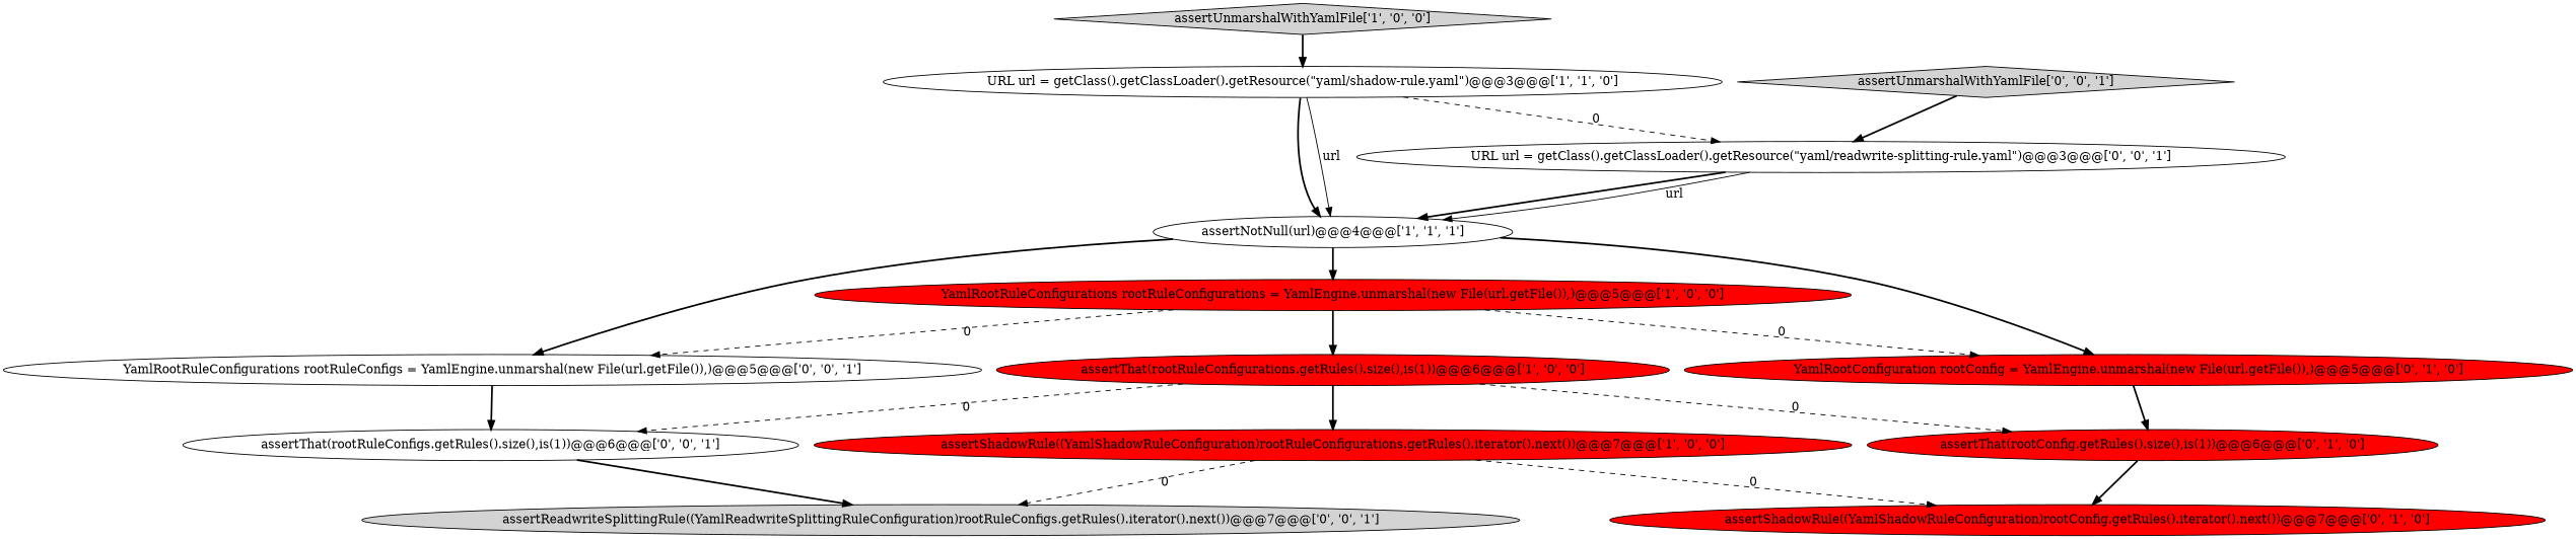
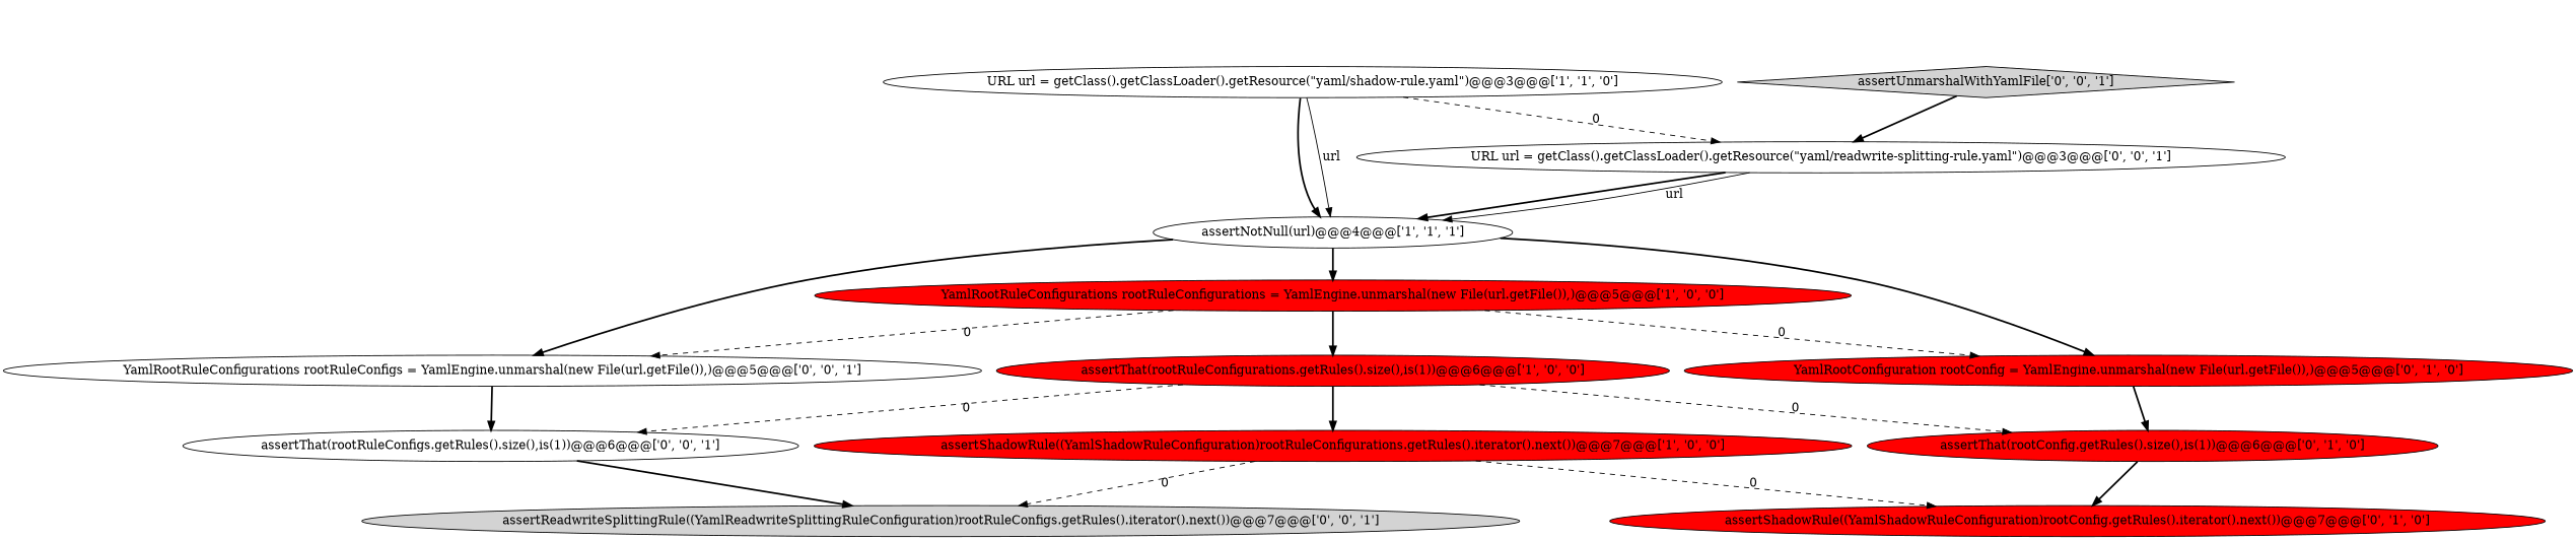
  digraph {
    node [fillcolor=red shape=ellipse style=filled]
    edge [style=bold]
    n1 [fillcolor=white label="YamlRootRuleConfigurations rootRuleConfigs = YamlEngine.unmarshal(new File(url.getFile()),)@@@5@@@['0', '0', '1']"]
    n2 [fillcolor=white label="assertThat(rootRuleConfigs.getRules().size(),is(1))@@@6@@@['0', '0', '1']"]
    n3 [fillcolor=lightgray label="assertReadwriteSplittingRule((YamlReadwriteSplittingRuleConfiguration)rootRuleConfigs.getRules().iterator().next())@@@7@@@['0', '0', '1']"]
-   n4 [fillcolor=lightgray label="assertUnmarshalWithYamlFile['1', '0', '0']" shape=diamond]
    n5 [fillcolor=white label="URL url = getClass().getClassLoader().getResource(\"yaml/shadow-rule.yaml\")@@@3@@@['1', '1', '0']"]
    n6 [fillcolor=white label="assertNotNull(url)@@@4@@@['1', '1', '1']"]
    n7 [fillcolor=white label="URL url = getClass().getClassLoader().getResource(\"yaml/readwrite-splitting-rule.yaml\")@@@3@@@['0', '0', '1']"]
    n8 [label="YamlRootRuleConfigurations rootRuleConfigurations = YamlEngine.unmarshal(new File(url.getFile()),)@@@5@@@['1', '0', '0']"]
    n9 [label="YamlRootConfiguration rootConfig = YamlEngine.unmarshal(new File(url.getFile()),)@@@5@@@['0', '1', '0']"]
    n10 [label="assertThat(rootRuleConfigurations.getRules().size(),is(1))@@@6@@@['1', '0', '0']"]
    n11 [label="assertThat(rootConfig.getRules().size(),is(1))@@@6@@@['0', '1', '0']"]
    n12 [label="assertShadowRule((YamlShadowRuleConfiguration)rootRuleConfigurations.getRules().iterator().next())@@@7@@@['1', '0', '0']"]
    n13 [fillcolor=lightgray label="assertUnmarshalWithYamlFile['0', '0', '1']" shape=diamond]
    n14 [label="assertShadowRule((YamlShadowRuleConfiguration)rootConfig.getRules().iterator().next())@@@7@@@['0', '1', '0']"]
    n1 -> n2
    n2 -> n3
-   n4 -> n5
    n5 -> n6
    n5 -> n6 [label=url style=solid]
    n5 -> n7 [label=0 style=dashed]
    n6 -> n1
    n6 -> n8
    n6 -> n9
    n7 -> n6
    n7 -> n6 [label=url style=solid]
    n8 -> n1 [label=0 style=dashed]
    n8 -> n9 [label=0 style=dashed]
    n8 -> n10
    n9 -> n11
    n10 -> n2 [label=0 style=dashed]
    n10 -> n11 [label=0 style=dashed]
    n10 -> n12
    n11 -> n14
    n12 -> n3 [label=0 style=dashed]
    n12 -> n14 [label=0 style=dashed]
    n13 -> n7
  }
